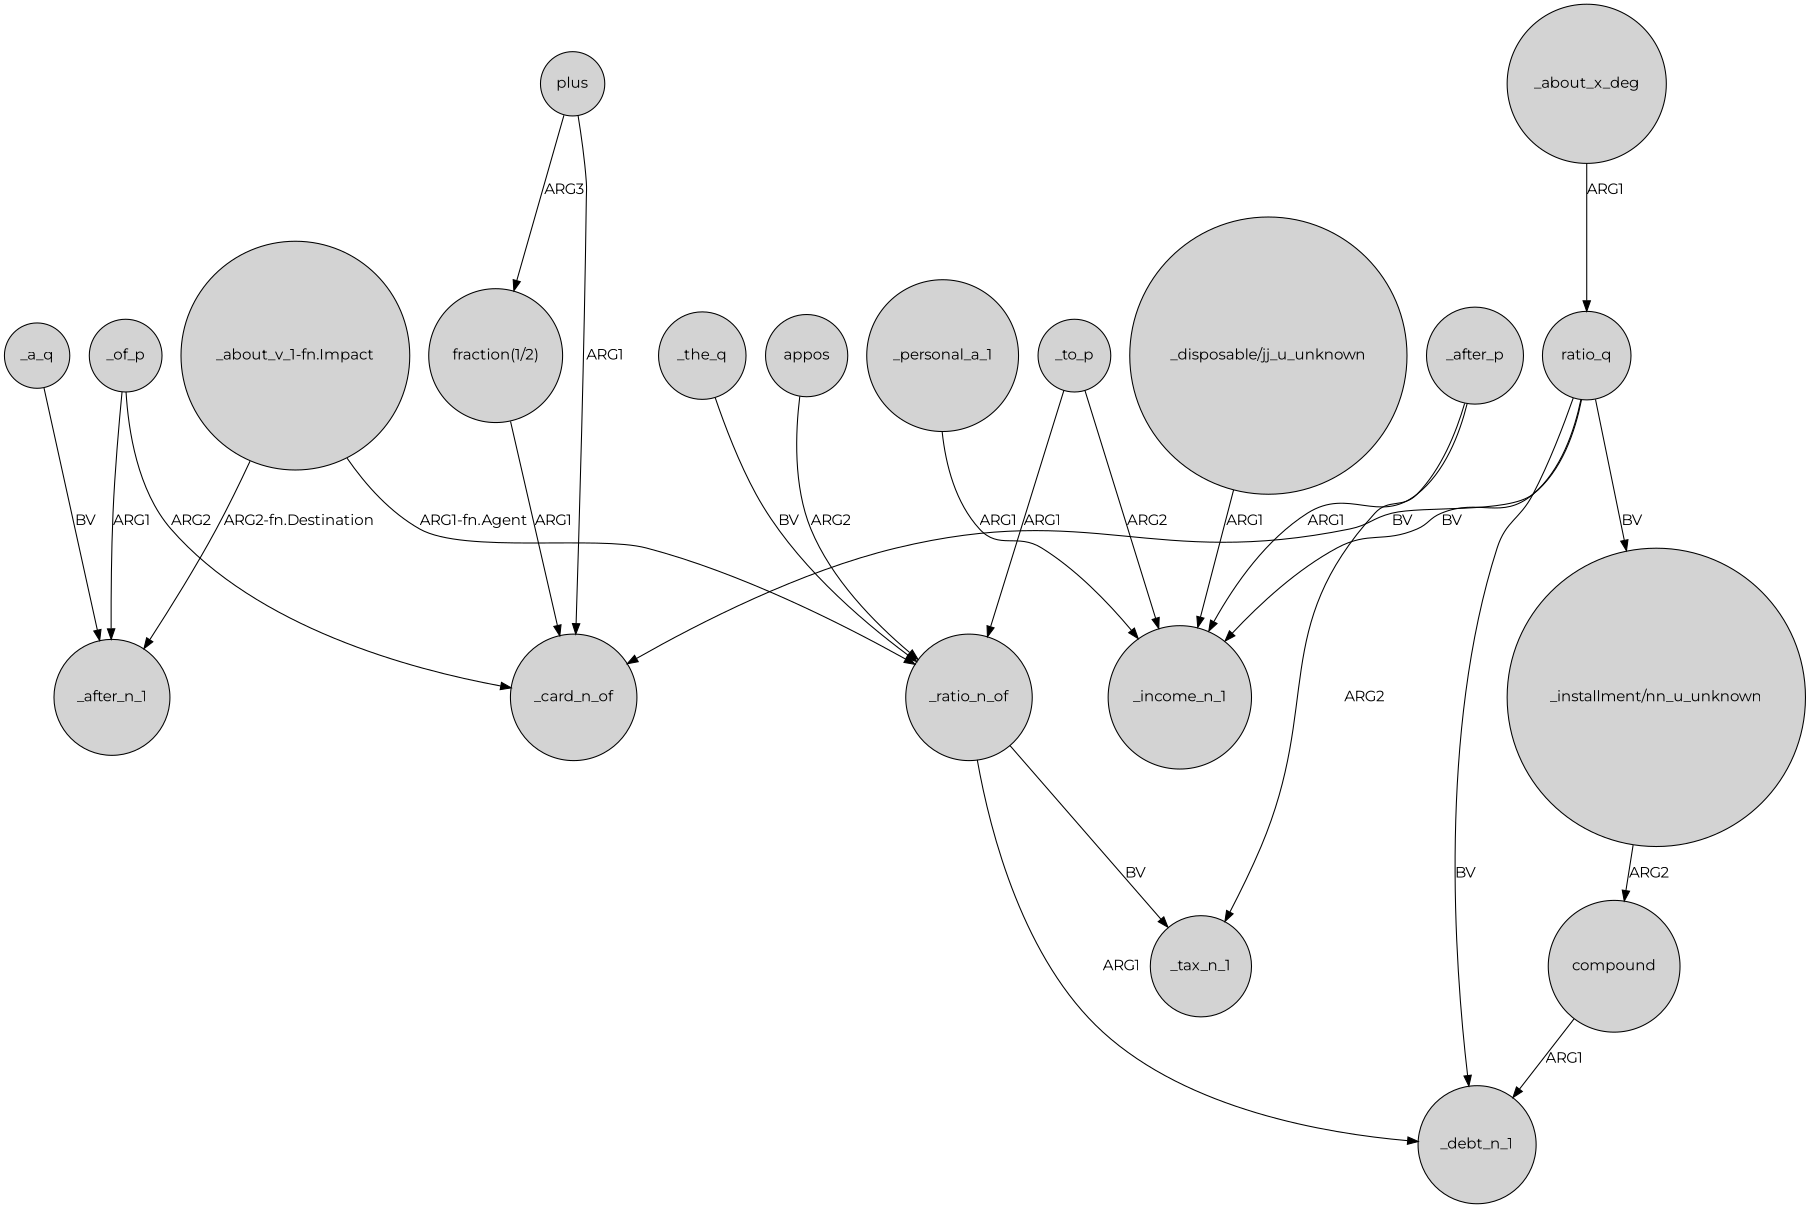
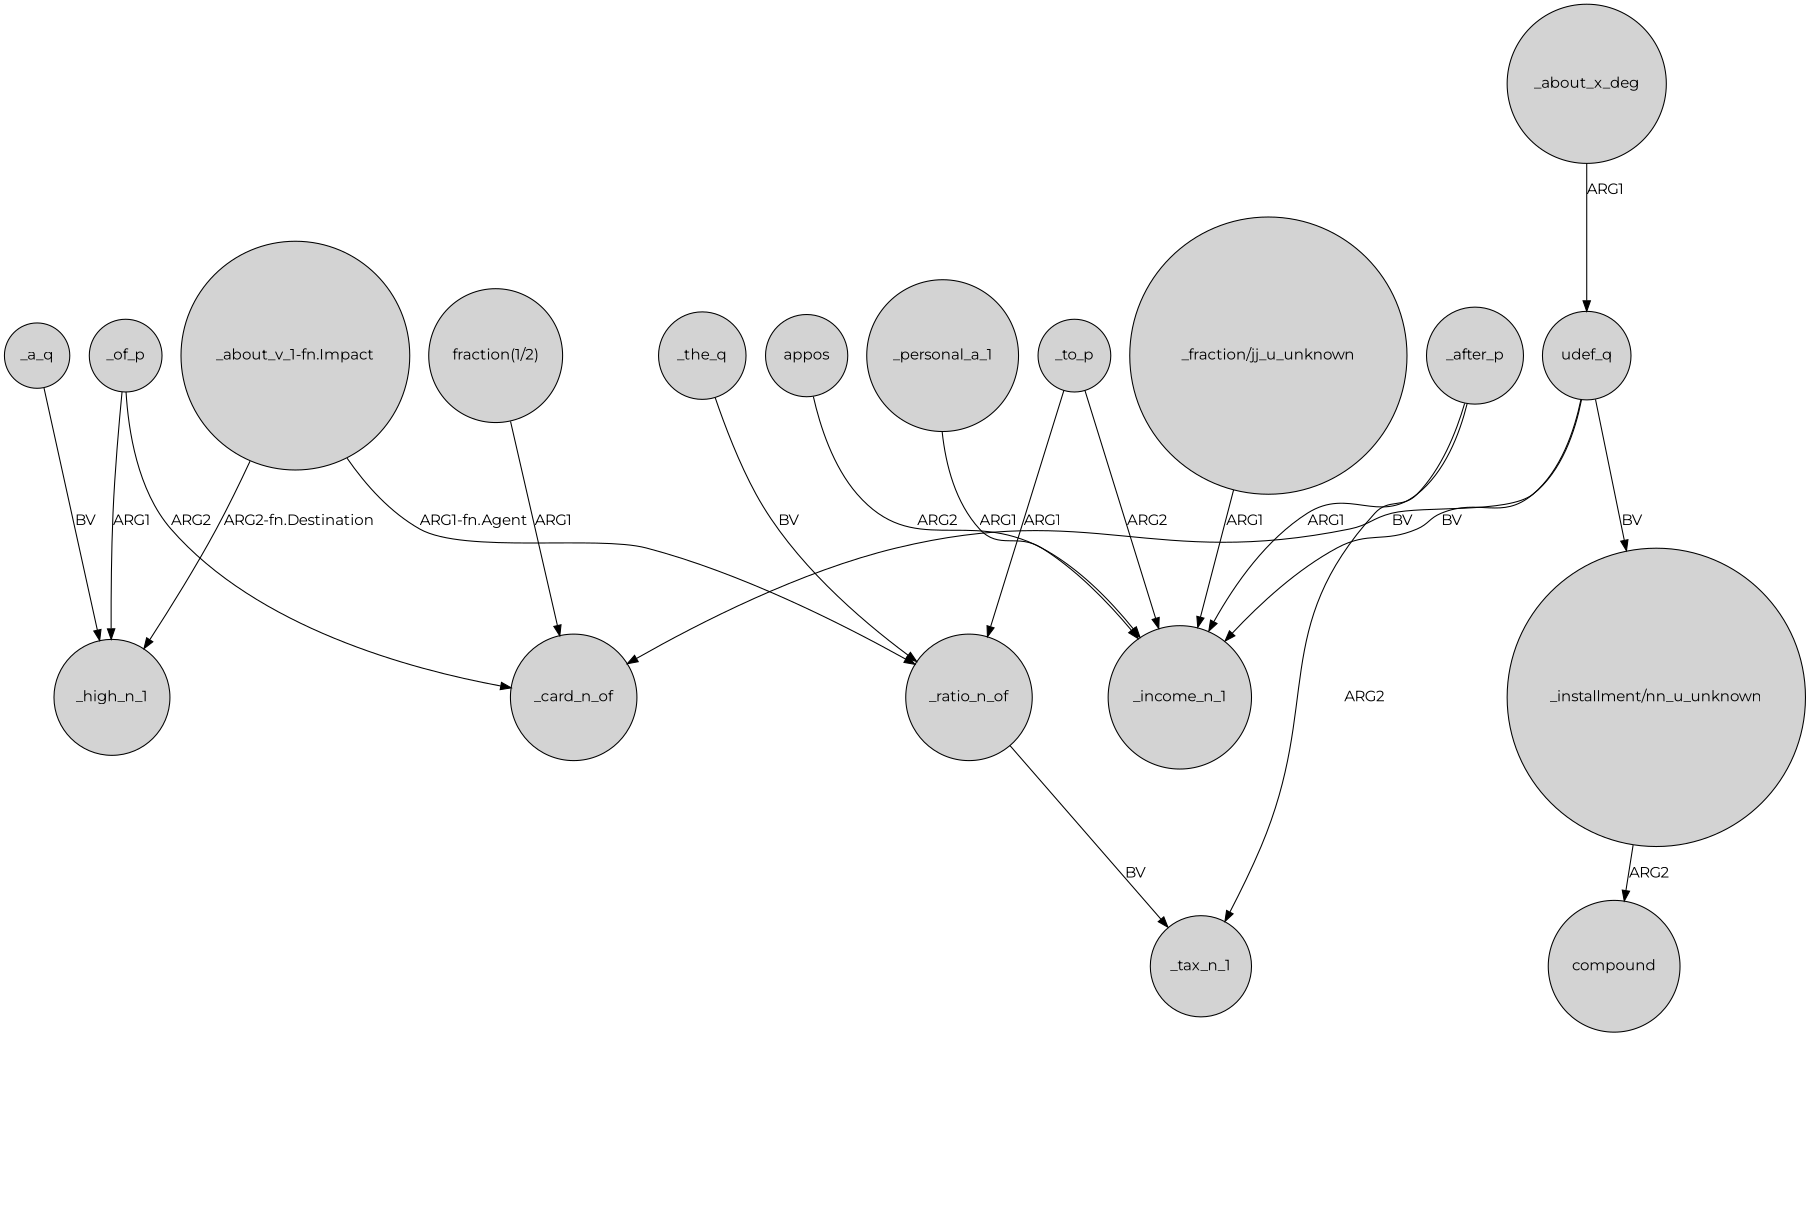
  digraph {
    fontname=Montserrat
    node [fontname=Montserrat shape=circle style=filled]
    edge [fontname=Montserrat]
    _a_q
-   _high_n_1 [label=_after_n_1]
+   _high_n_1
    compound
-   _debt_n_1
    "_installment/nn_u_unknown"
    n6 [label=_card_n_of]
-   udef_q [label=ratio_q]
+   udef_q
    _income_n_1
    _after_p
    _tax_n_1
-   plus
    "fraction(1/2)"
    _to_p
    _ratio_n_of
    _about_x_deg
    n16 [label="_about_v_1-fn.Impact"]
    _of_p
    _the_q
    appos
-   "_disposable/jj_u_unknown"
+   "_disposable/jj_u_unknown" [label="_fraction/jj_u_unknown"]
    _personal_a_1
    _a_q -> _high_n_1 [label=BV]
-   compound -> _debt_n_1 [label=ARG1]
    "_installment/nn_u_unknown" -> compound [label=ARG2]
-   udef_q -> _debt_n_1 [label=BV]
    udef_q -> "_installment/nn_u_unknown" [label=BV]
    udef_q -> n6 [label=BV]
    udef_q -> _income_n_1 [label=BV]
    _after_p -> _income_n_1 [label=ARG1]
    _after_p -> _tax_n_1 [label=ARG2]
-   plus -> n6 [label=ARG1]
-   plus -> "fraction(1/2)" [label=ARG3]
    "fraction(1/2)" -> n6 [label=ARG1]
    _to_p -> _income_n_1 [label=ARG2]
    _to_p -> _ratio_n_of [label=ARG1]
-   _ratio_n_of -> _debt_n_1 [label=ARG1]
    _ratio_n_of -> _tax_n_1 [label=BV]
    _about_x_deg -> udef_q [label=ARG1]
    n16 -> _high_n_1 [label="ARG2-fn.Destination"]
    n16 -> _ratio_n_of [label="ARG1-fn.Agent"]
    _of_p -> _high_n_1 [label=ARG1]
    _of_p -> n6 [label=ARG2]
    _the_q -> _ratio_n_of [label=BV]
-   appos -> _ratio_n_of [label=ARG2]
+   appos -> _income_n_1 [label=ARG2]
    "_disposable/jj_u_unknown" -> _income_n_1 [label=ARG1]
    _personal_a_1 -> _income_n_1 [label=ARG1]
  }
